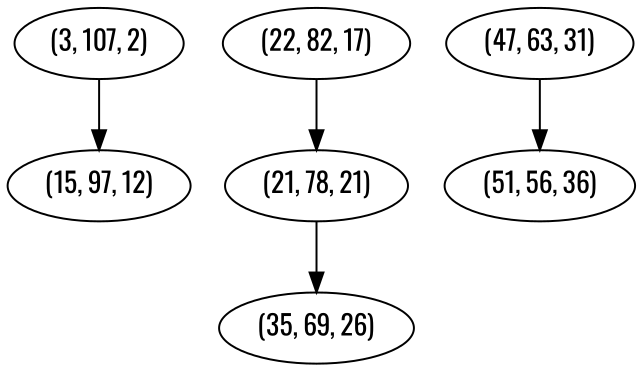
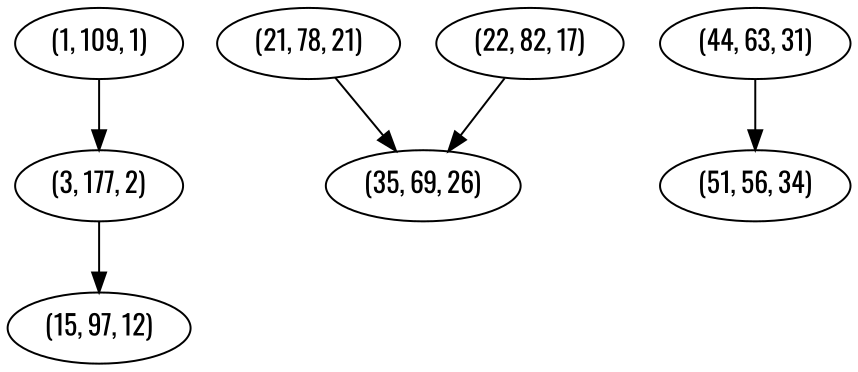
  digraph {
    fontname=Oswald
    node [fontname=Oswald]
    edge [fontname=Oswald]
-   "(3, 107, 2)"
+   "(1, 109, 1)"
+   "(3, 107, 2)" [label="(3, 177, 2)"]
    n3 [label="(15, 97, 12)"]
    n4 [label="(21, 78, 21)"]
    "(22, 82, 17)"
    "(35, 69, 26)"
-   "(44, 63, 31)" [label="(47, 63, 31)"]
-   "(51, 56, 34)" [label="(51, 56, 36)"]
+   "(44, 63, 31)"
+   "(51, 56, 34)"
+   "(1, 109, 1)" -> "(3, 107, 2)"
    "(3, 107, 2)" -> n3
    n4 -> "(35, 69, 26)"
-   "(22, 82, 17)" -> n4
+   "(22, 82, 17)" -> "(35, 69, 26)"
    "(44, 63, 31)" -> "(51, 56, 34)"
  }
